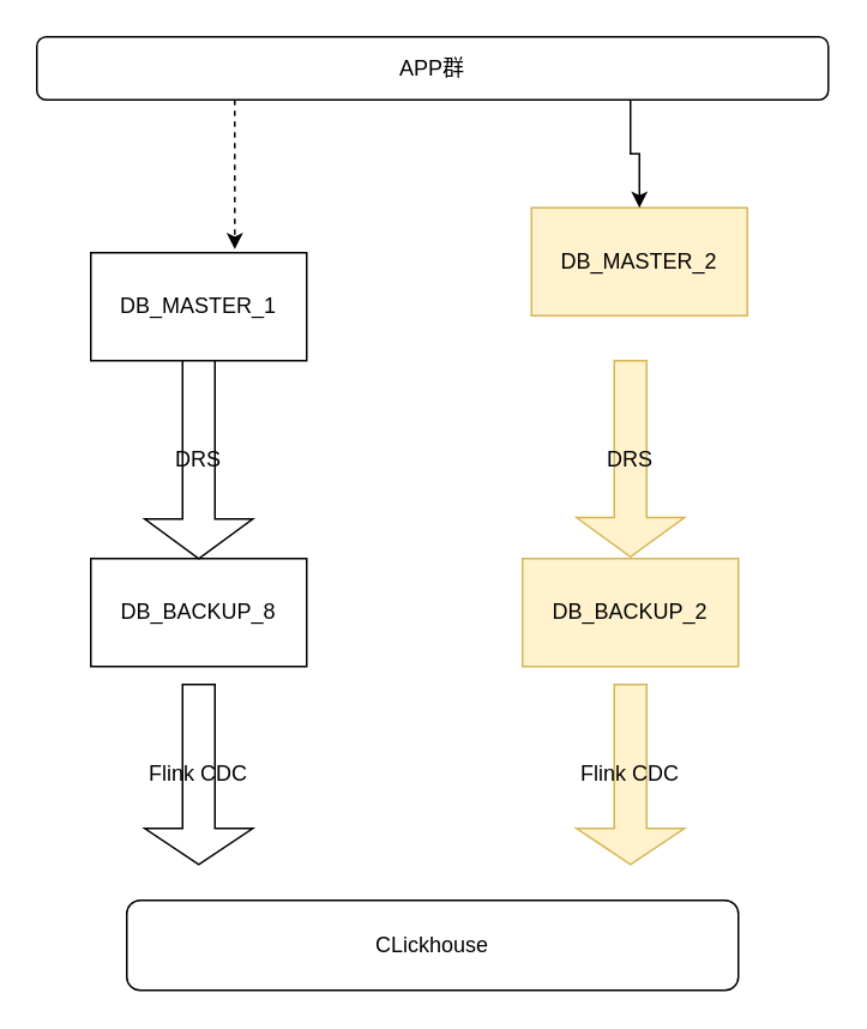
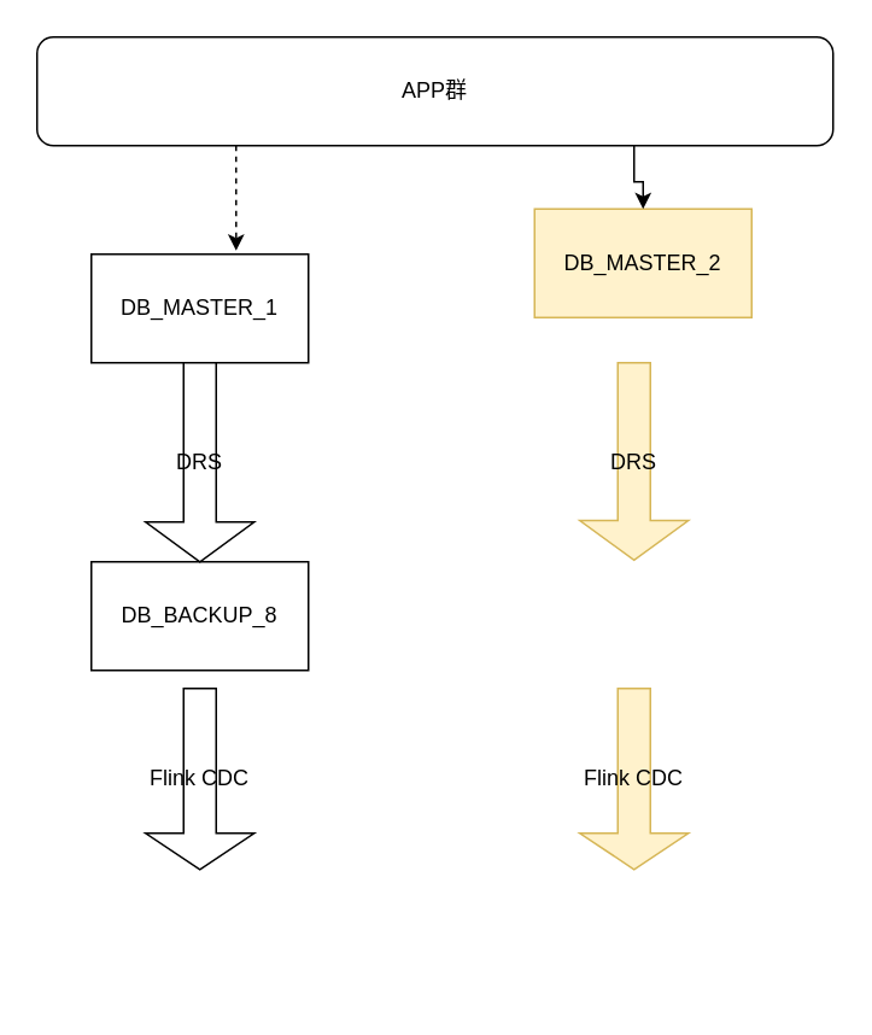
  <mxCell id="0" />
  <mxCell id="1" parent="0" />
  <mxCell id="2" style="edgeStyle=orthogonalEdgeStyle;rounded=0;orthogonalLoop=1;jettySize=auto;html=1;exitX=0.5;exitY=0.975;exitDx=0;exitDy=0;exitPerimeter=0;" parent="1" edge="1"><mxGeometry relative="1" as="geometry"><mxPoint x="110" y="138" as="sourcePoint" /></mxGeometry></mxCell>
  <mxCell id="3" style="edgeStyle=orthogonalEdgeStyle;rounded=0;orthogonalLoop=1;jettySize=auto;html=1;exitX=0.5;exitY=0.975;exitDx=0;exitDy=0;exitPerimeter=0;" parent="1" edge="1"><mxGeometry relative="1" as="geometry"><mxPoint x="350" y="240" as="targetPoint" /></mxGeometry></mxCell>
- <mxCell id="4" value="CLickhouse" style="rounded=1;whiteSpace=wrap;html=1;" parent="1" vertex="1"><mxGeometry x="70" y="500" width="340" height="50" as="geometry" /></mxCell>
  <mxCell id="5" value="Flink CDC" style="shape=singleArrow;direction=south;whiteSpace=wrap;html=1;" parent="1" vertex="1"><mxGeometry x="80" y="380" width="60" height="100" as="geometry" /></mxCell>
  <mxCell id="6" value="Flink CDC" style="shape=singleArrow;direction=south;whiteSpace=wrap;html=1;fillColor=#fff2cc;strokeColor=#d6b656;" parent="1" vertex="1"><mxGeometry x="320" y="380" width="60" height="100" as="geometry" /></mxCell>
  <mxCell id="7" value="DB_MASTER_1" style="rounded=0;whiteSpace=wrap;html=1;" parent="1" vertex="1"><mxGeometry x="50" y="140" width="120" height="60" as="geometry" /></mxCell>
  <mxCell id="8" value="DB_MASTER_2" style="rounded=0;whiteSpace=wrap;html=1;fillColor=#fff2cc;strokeColor=#d6b656;" parent="1" vertex="1"><mxGeometry x="295" y="115" width="120" height="60" as="geometry" /></mxCell>
- <mxCell id="9" value="DB_BACKUP_2" style="rounded=0;whiteSpace=wrap;html=1;fillColor=#fff2cc;strokeColor=#d6b656;" parent="1" vertex="1"><mxGeometry x="290" y="310" width="120" height="60" as="geometry" /></mxCell>
  <mxCell id="10" value="DB_BACKUP_8" style="rounded=0;whiteSpace=wrap;html=1;" parent="1" vertex="1"><mxGeometry x="50" y="310" width="120" height="60" as="geometry" /></mxCell>
  <mxCell id="11" value="DRS" style="shape=singleArrow;direction=south;whiteSpace=wrap;html=1;" parent="1" vertex="1"><mxGeometry x="80" y="200" width="60" height="110" as="geometry" /></mxCell>
  <mxCell id="12" value="DRS" style="shape=singleArrow;direction=south;whiteSpace=wrap;html=1;fillColor=#fff2cc;strokeColor=#d6b656;" parent="1" vertex="1"><mxGeometry x="320" y="200" width="60" height="109" as="geometry" /></mxCell>
  <mxCell id="13" style="edgeStyle=orthogonalEdgeStyle;rounded=0;orthogonalLoop=1;jettySize=auto;html=1;exitX=0.25;exitY=1;exitDx=0;exitDy=0;entryX=0.667;entryY=-0.033;entryDx=0;entryDy=0;entryPerimeter=0;dashed=1;" edge="1" parent="1" source="15" target="7"><mxGeometry relative="1" as="geometry"><mxPoint x="135" y="130" as="targetPoint" /></mxGeometry></mxCell>
  <mxCell id="14" style="edgeStyle=orthogonalEdgeStyle;rounded=0;orthogonalLoop=1;jettySize=auto;html=1;exitX=0.75;exitY=1;exitDx=0;exitDy=0;" edge="1" parent="1" source="15" target="8"><mxGeometry relative="1" as="geometry"><mxPoint x="345" y="130" as="targetPoint" /></mxGeometry></mxCell>
- <mxCell id="15" value="APP群" style="rounded=1;whiteSpace=wrap;html=1;" vertex="1" parent="1"><mxGeometry x="20" y="20" width="440" height="35" as="geometry" /></mxCell>
+ <mxCell id="15" value="APP群" style="rounded=1;whiteSpace=wrap;html=1;" vertex="1" parent="1"><mxGeometry x="20" y="20" width="440" height="60" as="geometry" /></mxCell>
